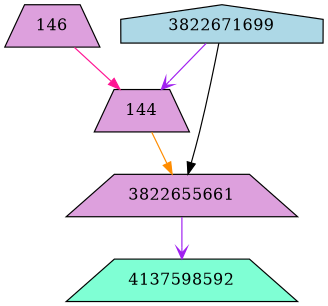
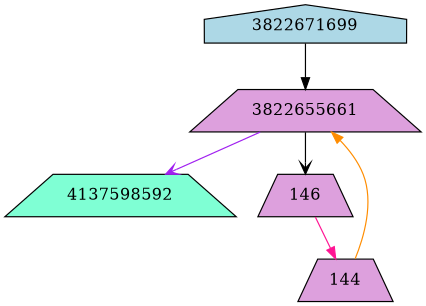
  strict digraph {
    node [fillcolor=plum shape=trapezium style=filled]
    edge [arrowhead=vee color=purple]
    3822655661
    4137598592 [fillcolor=aquamarine]
    146
    144
    3822671699 [fillcolor=lightblue shape=house]
    3822655661 -> 4137598592
+   3822655661 -> 146 [color=black]
    146 -> 144 [arrowhead=normal color=deeppink]
    144 -> 3822655661 [arrowhead=normal color=darkorange]
    3822671699 -> 3822655661 [arrowhead=normal color=black]
-   3822671699 -> 144
  }
